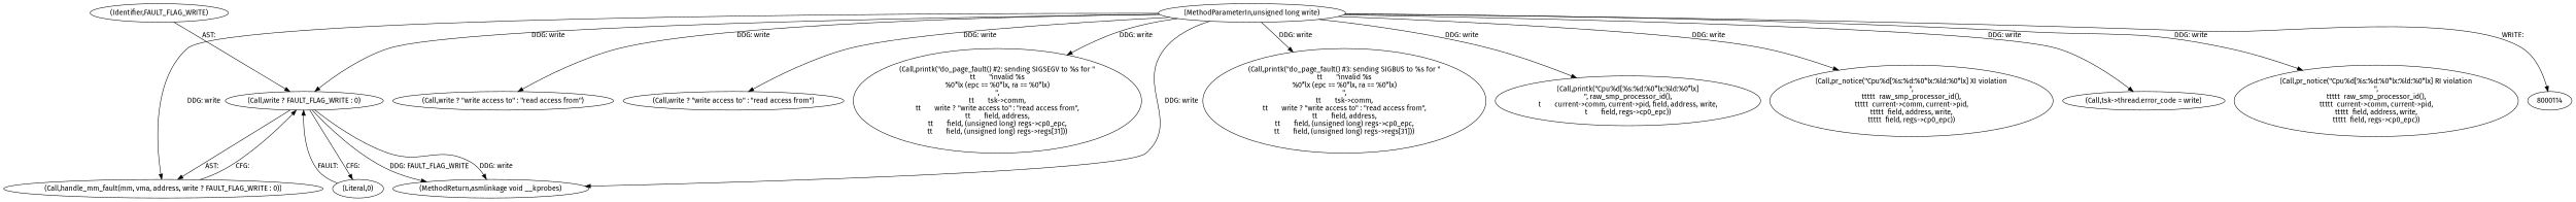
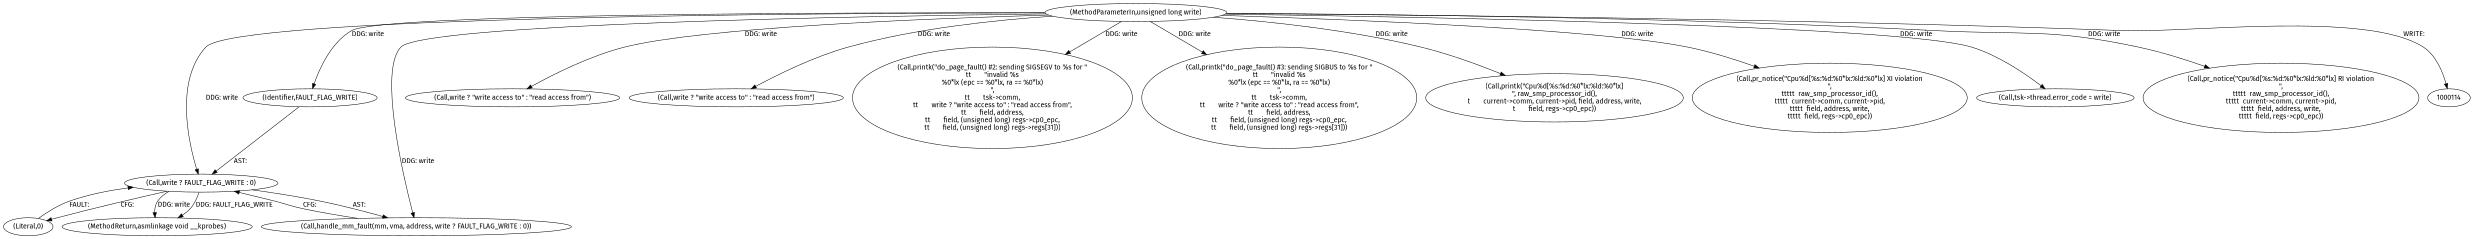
  digraph {
    fontname="Fira Sans"
    node [fontname="Fira Sans"]
    edge [fontname="Fira Sans"]
    n1 [label="(Call,write ? FAULT_FLAG_WRITE : 0)"]
    n2 [label="(MethodReturn,asmlinkage void __kprobes)"]
    n3 [label="(Literal,0)"]
    n4 [label="(Call,handle_mm_fault(mm, vma, address, write ? FAULT_FLAG_WRITE : 0))"]
    n5 [label="(Identifier,FAULT_FLAG_WRITE)"]
    n6 [label="(MethodParameterIn,unsigned long write)"]
    n7 [label="(Call,write ? \"write access to\" : \"read access from\")"]
    n8 [label="(Call,write ? \"write access to\" : \"read access from\")"]
    n9 [label="(Call,printk(\"do_page_fault() #2: sending SIGSEGV to %s for \"\n\t\t       \"invalid %s\n%0*lx (epc == %0*lx, ra == %0*lx)\n\",\n\t\t       tsk->comm,\n\t\t       write ? \"write access to\" : \"read access from\",\n\t\t       field, address,\n\t\t       field, (unsigned long) regs->cp0_epc,\n\t\t       field, (unsigned long) regs->regs[31]))"]
    n10 [label="(Call,printk(\"do_page_fault() #3: sending SIGBUS to %s for \"\n\t\t       \"invalid %s\n%0*lx (epc == %0*lx, ra == %0*lx)\n\",\n\t\t       tsk->comm,\n\t\t       write ? \"write access to\" : \"read access from\",\n\t\t       field, address,\n\t\t       field, (unsigned long) regs->cp0_epc,\n\t\t       field, (unsigned long) regs->regs[31]))"]
    n11 [label="(Call,printk(\"Cpu%d[%s:%d:%0*lx:%ld:%0*lx]\n\", raw_smp_processor_id(),\n\t       current->comm, current->pid, field, address, write,\n\t       field, regs->cp0_epc))"]
    n12 [label="(Call,pr_notice(\"Cpu%d[%s:%d:%0*lx:%ld:%0*lx] XI violation\n\",\n\t\t\t\t\t  raw_smp_processor_id(),\n\t\t\t\t\t  current->comm, current->pid,\n\t\t\t\t\t  field, address, write,\n\t\t\t\t\t  field, regs->cp0_epc))"]
    n13 [label="(Call,tsk->thread.error_code = write)"]
    n14 [label="(Call,pr_notice(\"Cpu%d[%s:%d:%0*lx:%ld:%0*lx] RI violation\n\",\n\t\t\t\t\t  raw_smp_processor_id(),\n\t\t\t\t\t  current->comm, current->pid,\n\t\t\t\t\t  field, address, write,\n\t\t\t\t\t  field, regs->cp0_epc))"]
-   1000114 [label=8000114]
+   1000114
    n1 -> n2 [label="DDG: write"]
    n1 -> n2 [label="DDG: FAULT_FLAG_WRITE"]
    n1 -> n3 [label="CFG: "]
    n1 -> n4 [label="AST: "]
    n3 -> n1 [label="FAULT: "]
    n4 -> n1 [label="CFG: "]
    n5 -> n1 [label="AST: "]
    n6 -> n1 [label="DDG: write"]
-   n6 -> n2 [label="DDG: write"]
+   n6 -> n5 [label="DDG: write"]
    n6 -> n4 [label="DDG: write"]
    n6 -> n7 [label="DDG: write"]
    n6 -> n8 [label="DDG: write"]
    n6 -> n9 [label="DDG: write"]
    n6 -> n10 [label="DDG: write"]
    n6 -> n11 [label="DDG: write"]
    n6 -> n12 [label="DDG: write"]
    n6 -> n13 [label="DDG: write"]
    n6 -> n14 [label="DDG: write"]
    n6 -> 1000114 [label="WRITE: "]
  }
